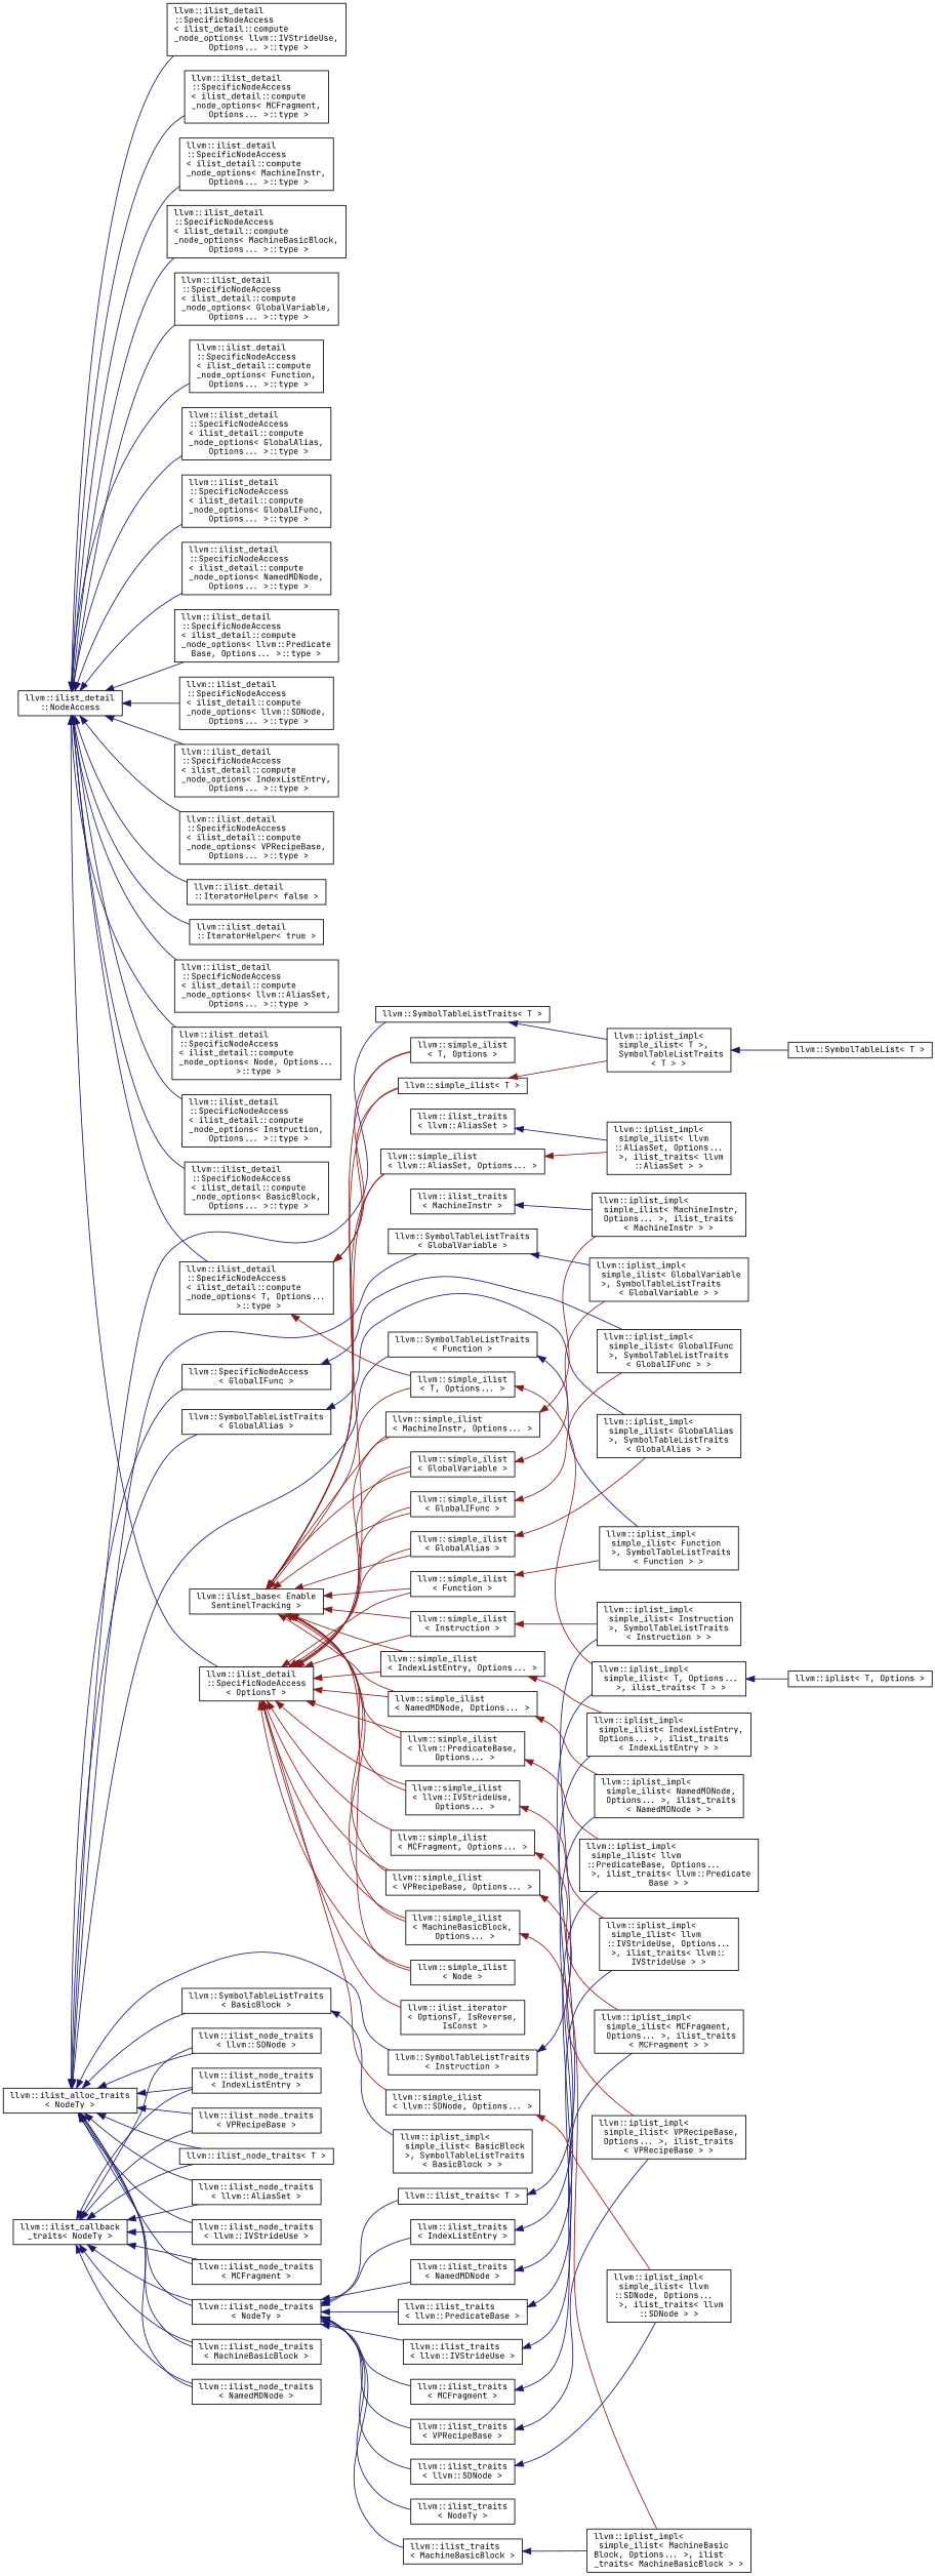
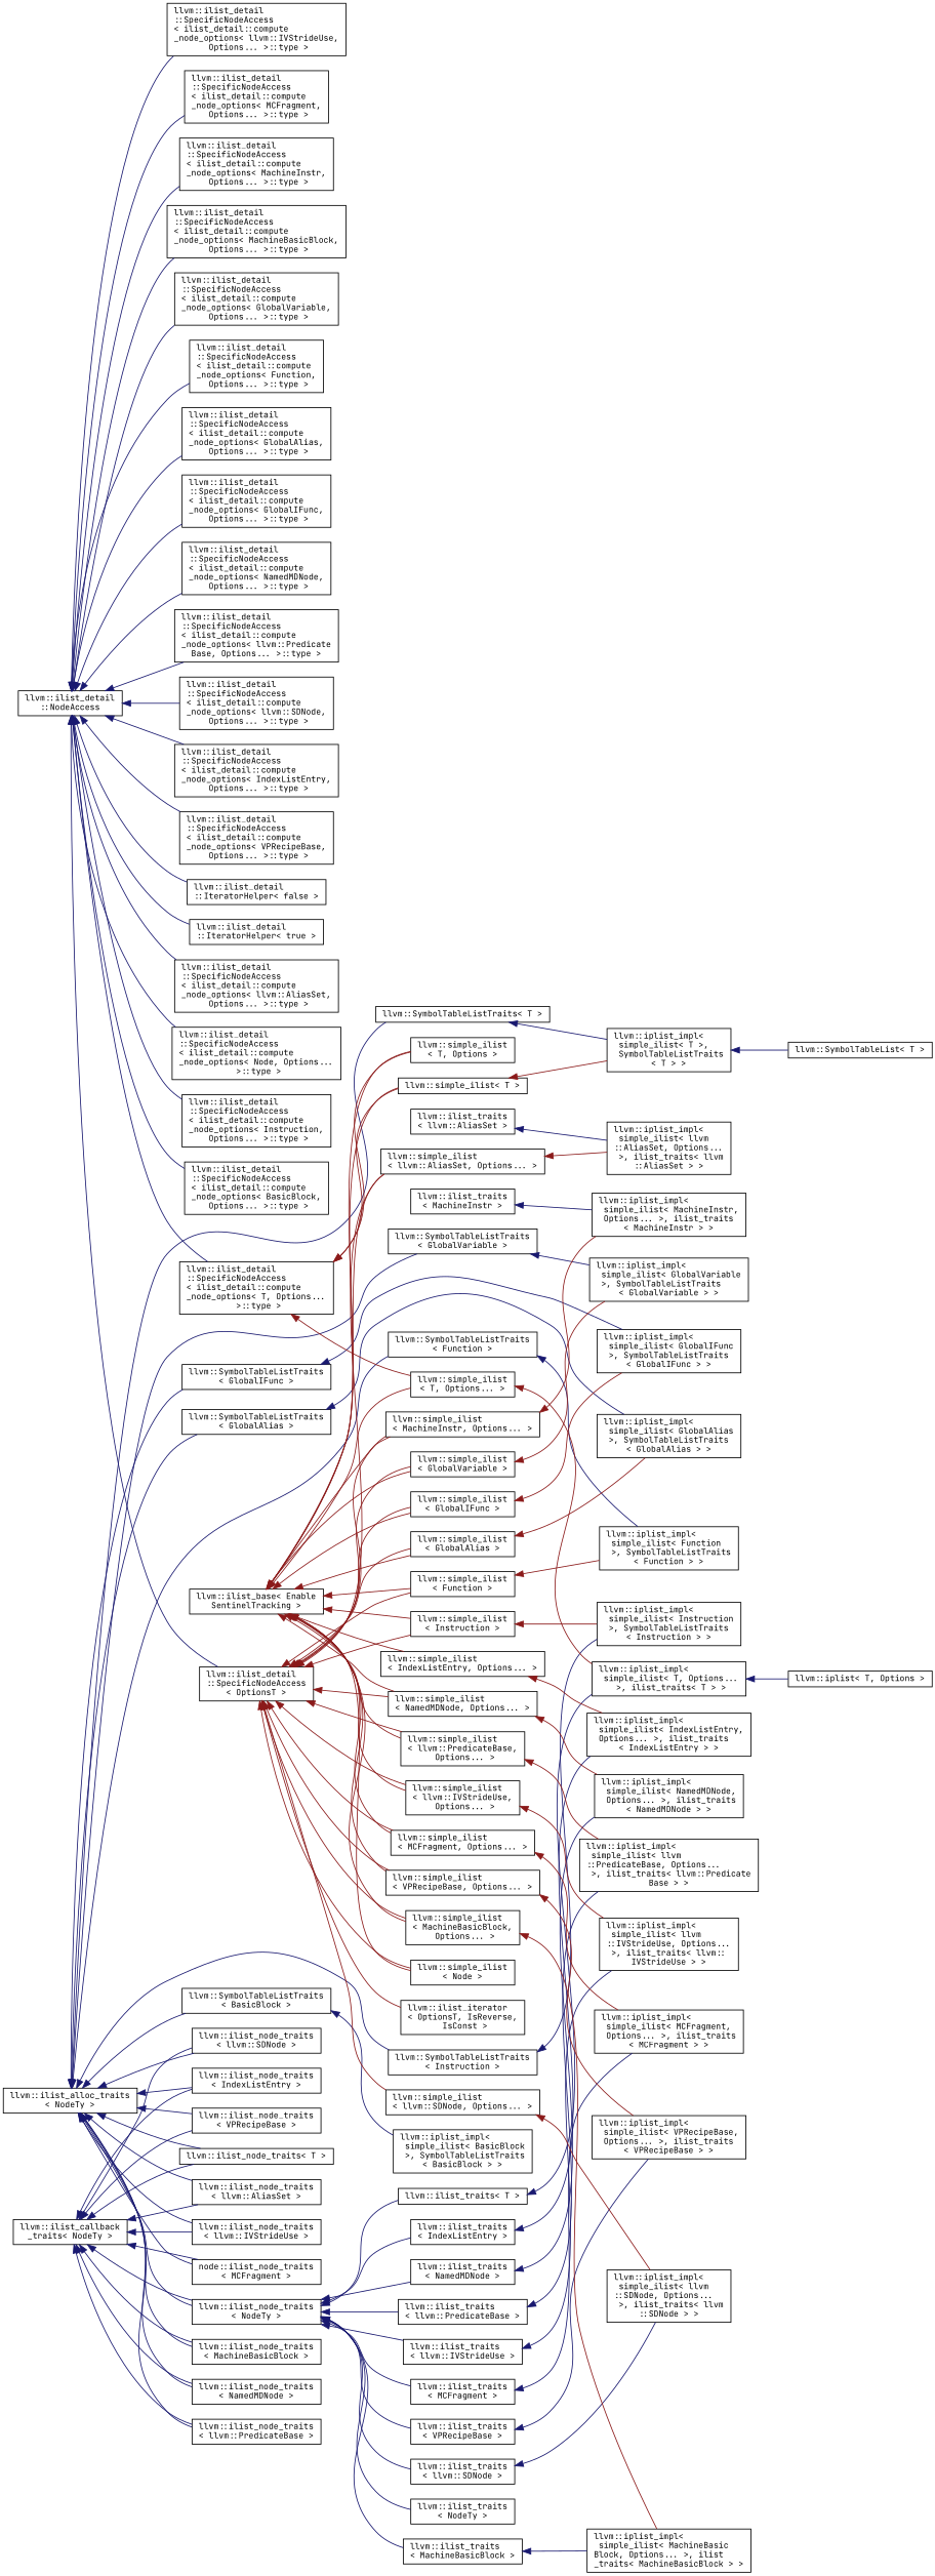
  digraph {
    fontname="JetBrains Mono"
    rankdir=LR
    node [color=black fontname="JetBrains Mono" fontsize=10 shape=box]
    edge [color=midnightblue dir=back fontname="JetBrains Mono" fontsize=10 labelfontname=Helvetica labelfontsize=10 style=solid]
    n1 [height=0.2 label="llvm::ilist_alloc_traits\l\< NodeTy \>" width=0.4]
    n2 [height=0.2 label="llvm::SymbolTableListTraits\< T \>" width=0.4]
    n3 [height=0.2 label="llvm::SymbolTableListTraits\l\< Instruction \>" width=0.4]
    n4 [height=0.2 label="llvm::SymbolTableListTraits\l\< BasicBlock \>" width=0.4]
    n5 [height=0.2 label="llvm::SymbolTableListTraits\l\< GlobalVariable \>" width=0.4]
    n6 [height=0.2 label="llvm::SymbolTableListTraits\l\< Function \>" width=0.4]
    n7 [height=0.2 label="llvm::SymbolTableListTraits\l\< GlobalAlias \>" width=0.4]
-   n8 [height=0.2 label="llvm::SpecificNodeAccess\l\< GlobalIFunc \>" width=0.4]
+   n8 [height=0.2 label="llvm::SymbolTableListTraits\l\< GlobalIFunc \>" width=0.4]
    n9 [height=0.2 label="llvm::ilist_node_traits\< T \>" width=0.4]
    n10 [height=0.2 label="llvm::ilist_node_traits\l\< llvm::AliasSet \>" width=0.4]
    n11 [height=0.2 label="llvm::ilist_node_traits\l\< llvm::IVStrideUse \>" width=0.4]
-   n12 [height=0.2 label="llvm::ilist_node_traits\l\< MCFragment \>" width=0.4]
+   n12 [height=0.2 label="node::ilist_node_traits\l\< MCFragment \>" width=0.4]
    n13 [height=0.2 label="llvm::ilist_node_traits\l\< MachineBasicBlock \>" width=0.4]
    n14 [height=0.2 label="llvm::ilist_node_traits\l\< NamedMDNode \>" width=0.4]
+   n15 [height=0.2 label="llvm::ilist_node_traits\l\< llvm::PredicateBase \>" width=0.4]
    n16 [height=0.2 label="llvm::ilist_node_traits\l\< llvm::SDNode \>" width=0.4]
    n17 [height=0.2 label="llvm::ilist_node_traits\l\< IndexListEntry \>" width=0.4]
    n18 [height=0.2 label="llvm::ilist_node_traits\l\< VPRecipeBase \>" width=0.4]
    n19 [height=0.2 label="llvm::ilist_node_traits\l\< NodeTy \>" width=0.4]
    n20 [height=0.2 label="llvm::iplist_impl\<\l simple_ilist\< T \>,\l SymbolTableListTraits\l\< T \> \>" width=0.4]
    n21 [height=0.2 label="llvm::iplist_impl\<\l simple_ilist\< Instruction\l \>, SymbolTableListTraits\l\< Instruction \> \>" width=0.4]
    n22 [height=0.2 label="llvm::iplist_impl\<\l simple_ilist\< BasicBlock\l \>, SymbolTableListTraits\l\< BasicBlock \> \>" width=0.4]
    n23 [height=0.2 label="llvm::iplist_impl\<\l simple_ilist\< GlobalVariable\l \>, SymbolTableListTraits\l\< GlobalVariable \> \>" width=0.4]
    n24 [height=0.2 label="llvm::iplist_impl\<\l simple_ilist\< Function\l \>, SymbolTableListTraits\l\< Function \> \>" width=0.4]
    n25 [height=0.2 label="llvm::iplist_impl\<\l simple_ilist\< GlobalAlias\l \>, SymbolTableListTraits\l\< GlobalAlias \> \>" width=0.4]
    n26 [height=0.2 label="llvm::iplist_impl\<\l simple_ilist\< GlobalIFunc\l \>, SymbolTableListTraits\l\< GlobalIFunc \> \>" width=0.4]
    n27 [height=0.2 label="llvm::ilist_traits\< T \>" width=0.4]
    n28 [height=0.2 label="llvm::ilist_traits\l\< llvm::IVStrideUse \>" width=0.4]
    n29 [height=0.2 label="llvm::ilist_traits\l\< MCFragment \>" width=0.4]
    n30 [height=0.2 label="llvm::ilist_traits\l\< MachineBasicBlock \>" width=0.4]
    n31 [height=0.2 label="llvm::ilist_traits\l\< NamedMDNode \>" width=0.4]
    n32 [height=0.2 label="llvm::ilist_traits\l\< llvm::PredicateBase \>" width=0.4]
    n33 [height=0.2 label="llvm::ilist_traits\l\< llvm::SDNode \>" width=0.4]
    n34 [height=0.2 label="llvm::ilist_traits\l\< IndexListEntry \>" width=0.4]
    n35 [height=0.2 label="llvm::ilist_traits\l\< VPRecipeBase \>" width=0.4]
    n36 [height=0.2 label="llvm::ilist_traits\l\< NodeTy \>" width=0.4]
    n37 [height=0.2 label="llvm::SymbolTableList\< T \>" width=0.4]
    n38 [height=0.2 label="llvm::iplist_impl\<\l simple_ilist\< T, Options...\l \>, ilist_traits\< T \> \>" width=0.4]
    n39 [height=0.2 label="llvm::ilist_traits\l\< llvm::AliasSet \>" width=0.4]
    n40 [height=0.2 label="llvm::iplist_impl\<\l simple_ilist\< llvm\l::AliasSet, Options...\l \>, ilist_traits\< llvm\l::AliasSet \> \>" width=0.4]
    n41 [height=0.2 label="llvm::iplist_impl\<\l simple_ilist\< llvm\l::IVStrideUse, Options...\l \>, ilist_traits\< llvm::\lIVStrideUse \> \>" width=0.4]
    n42 [height=0.2 label="llvm::iplist_impl\<\l simple_ilist\< MCFragment,\l Options... \>, ilist_traits\l\< MCFragment \> \>" width=0.4]
    n43 [height=0.2 label="llvm::iplist_impl\<\l simple_ilist\< MachineBasic\lBlock, Options... \>, ilist\l_traits\< MachineBasicBlock \> \>" width=0.4]
    n44 [height=0.2 label="llvm::iplist_impl\<\l simple_ilist\< NamedMDNode,\l Options... \>, ilist_traits\l\< NamedMDNode \> \>" width=0.4]
    n45 [height=0.2 label="llvm::iplist_impl\<\l simple_ilist\< llvm\l::PredicateBase, Options...\l \>, ilist_traits\< llvm::Predicate\lBase \> \>" width=0.4]
    n46 [height=0.2 label="llvm::iplist_impl\<\l simple_ilist\< llvm\l::SDNode, Options...\l \>, ilist_traits\< llvm\l::SDNode \> \>" width=0.4]
    n47 [height=0.2 label="llvm::iplist_impl\<\l simple_ilist\< IndexListEntry,\l Options... \>, ilist_traits\l\< IndexListEntry \> \>" width=0.4]
    n48 [height=0.2 label="llvm::iplist_impl\<\l simple_ilist\< VPRecipeBase,\l Options... \>, ilist_traits\l\< VPRecipeBase \> \>" width=0.4]
    n49 [height=0.2 label="llvm::iplist\< T, Options \>" width=0.4]
    n50 [height=0.2 label="llvm::ilist_base\< Enable\lSentinelTracking \>" width=0.4]
    n51 [height=0.2 label="llvm::simple_ilist\< T \>" width=0.4]
    n52 [height=0.2 label="llvm::simple_ilist\l\< T, Options... \>" width=0.4]
    n53 [height=0.2 label="llvm::simple_ilist\l\< llvm::AliasSet, Options... \>" width=0.4]
    n54 [height=0.2 label="llvm::simple_ilist\l\< Node \>" width=0.4]
    n55 [height=0.2 label="llvm::simple_ilist\l\< Instruction \>" width=0.4]
    n56 [height=0.2 label="llvm::simple_ilist\l\< llvm::IVStrideUse,\l Options... \>" width=0.4]
    n57 [height=0.2 label="llvm::simple_ilist\l\< MCFragment, Options... \>" width=0.4]
    n58 [height=0.2 label="llvm::simple_ilist\l\< MachineInstr, Options... \>" width=0.4]
    n59 [height=0.2 label="llvm::simple_ilist\l\< MachineBasicBlock,\l Options... \>" width=0.4]
    n60 [height=0.2 label="llvm::simple_ilist\l\< GlobalVariable \>" width=0.4]
    n61 [height=0.2 label="llvm::simple_ilist\l\< Function \>" width=0.4]
    n62 [height=0.2 label="llvm::simple_ilist\l\< GlobalAlias \>" width=0.4]
    n63 [height=0.2 label="llvm::simple_ilist\l\< GlobalIFunc \>" width=0.4]
    n64 [height=0.2 label="llvm::simple_ilist\l\< NamedMDNode, Options... \>" width=0.4]
    n65 [height=0.2 label="llvm::simple_ilist\l\< llvm::PredicateBase,\l Options... \>" width=0.4]
    n66 [height=0.2 label="llvm::simple_ilist\l\< IndexListEntry, Options... \>" width=0.4]
    n67 [height=0.2 label="llvm::simple_ilist\l\< VPRecipeBase, Options... \>" width=0.4]
    n68 [height=0.2 label="llvm::simple_ilist\l\< T, Options \>" width=0.4]
    n69 [height=0.2 label="llvm::iplist_impl\<\l simple_ilist\< MachineInstr,\l Options... \>, ilist_traits\l\< MachineInstr \> \>" width=0.4]
    n70 [height=0.2 label="llvm::simple_ilist\l\< llvm::SDNode, Options... \>" width=0.4]
    n71 [height=0.2 label="llvm::ilist_callback\l_traits\< NodeTy \>" width=0.4]
    n72 [height=0.2 label="llvm::ilist_traits\l\< MachineInstr \>" width=0.4]
    n73 [height=0.2 label="llvm::ilist_detail\l::NodeAccess" width=0.4]
    n74 [height=0.2 label="llvm::ilist_detail\l::SpecificNodeAccess\l\< ilist_detail::compute\l_node_options\< T, Options...\l \>::type \>" width=0.4]
    n75 [height=0.2 label="llvm::ilist_detail\l::SpecificNodeAccess\l\< ilist_detail::compute\l_node_options\< llvm::AliasSet,\l Options... \>::type \>" width=0.4]
    n76 [height=0.2 label="llvm::ilist_detail\l::SpecificNodeAccess\l\< ilist_detail::compute\l_node_options\< Node, Options...\l \>::type \>" width=0.4]
    n77 [height=0.2 label="llvm::ilist_detail\l::SpecificNodeAccess\l\< ilist_detail::compute\l_node_options\< Instruction,\l Options... \>::type \>" width=0.4]
    n78 [height=0.2 label="llvm::ilist_detail\l::SpecificNodeAccess\l\< ilist_detail::compute\l_node_options\< BasicBlock,\l Options... \>::type \>" width=0.4]
    n79 [height=0.2 label="llvm::ilist_detail\l::SpecificNodeAccess\l\< ilist_detail::compute\l_node_options\< llvm::IVStrideUse,\l Options... \>::type \>" width=0.4]
    n80 [height=0.2 label="llvm::ilist_detail\l::SpecificNodeAccess\l\< ilist_detail::compute\l_node_options\< MCFragment,\l Options... \>::type \>" width=0.4]
    n81 [height=0.2 label="llvm::ilist_detail\l::SpecificNodeAccess\l\< ilist_detail::compute\l_node_options\< MachineInstr,\l Options... \>::type \>" width=0.4]
    n82 [height=0.2 label="llvm::ilist_detail\l::SpecificNodeAccess\l\< ilist_detail::compute\l_node_options\< MachineBasicBlock,\l Options... \>::type \>" width=0.4]
    n83 [height=0.2 label="llvm::ilist_detail\l::SpecificNodeAccess\l\< ilist_detail::compute\l_node_options\< GlobalVariable,\l Options... \>::type \>" width=0.4]
    n84 [height=0.2 label="llvm::ilist_detail\l::SpecificNodeAccess\l\< ilist_detail::compute\l_node_options\< Function,\l Options... \>::type \>" width=0.4]
    n85 [height=0.2 label="llvm::ilist_detail\l::SpecificNodeAccess\l\< ilist_detail::compute\l_node_options\< GlobalAlias,\l Options... \>::type \>" width=0.4]
    n86 [height=0.2 label="llvm::ilist_detail\l::SpecificNodeAccess\l\< ilist_detail::compute\l_node_options\< GlobalIFunc,\l Options... \>::type \>" width=0.4]
    n87 [height=0.2 label="llvm::ilist_detail\l::SpecificNodeAccess\l\< ilist_detail::compute\l_node_options\< NamedMDNode,\l Options... \>::type \>" width=0.4]
    n88 [height=0.2 label="llvm::ilist_detail\l::SpecificNodeAccess\l\< ilist_detail::compute\l_node_options\< llvm::Predicate\lBase, Options... \>::type \>" width=0.4]
    n89 [height=0.2 label="llvm::ilist_detail\l::SpecificNodeAccess\l\< ilist_detail::compute\l_node_options\< llvm::SDNode,\l Options... \>::type \>" width=0.4]
    n90 [height=0.2 label="llvm::ilist_detail\l::SpecificNodeAccess\l\< ilist_detail::compute\l_node_options\< IndexListEntry,\l Options... \>::type \>" width=0.4]
    n91 [height=0.2 label="llvm::ilist_detail\l::SpecificNodeAccess\l\< ilist_detail::compute\l_node_options\< VPRecipeBase,\l Options... \>::type \>" width=0.4]
    n92 [height=0.2 label="llvm::ilist_detail\l::IteratorHelper\< false \>" width=0.4]
    n93 [height=0.2 label="llvm::ilist_detail\l::IteratorHelper\< true \>" width=0.4]
    n94 [height=0.2 label="llvm::ilist_detail\l::SpecificNodeAccess\l\< OptionsT \>" width=0.4]
    n95 [height=0.2 label="llvm::ilist_iterator\l\< OptionsT, IsReverse,\l IsConst \>" width=0.4]
    n1 -> n2
    n1 -> n3
    n1 -> n4
    n1 -> n5
    n1 -> n6
    n1 -> n7
    n1 -> n8
    n1 -> n9
    n1 -> n10
    n1 -> n11
    n1 -> n12
    n1 -> n13
    n1 -> n14
+   n1 -> n15
    n1 -> n16
    n1 -> n17
    n1 -> n18
    n1 -> n19
    n2 -> n20
    n3 -> n21
    n4 -> n22
    n5 -> n23
    n6 -> n24
    n7 -> n25
    n8 -> n26
    n19 -> n27
    n19 -> n28
    n19 -> n29
    n19 -> n30
    n19 -> n31
    n19 -> n32
    n19 -> n33
    n19 -> n34
    n19 -> n35
    n19 -> n36
    n20 -> n37
    n27 -> n38
    n28 -> n41
    n29 -> n42
    n30 -> n43
    n31 -> n44
    n32 -> n45
    n33 -> n46
    n34 -> n47
    n35 -> n48
    n38 -> n49
    n39 -> n40
    n50 -> n51 [color=firebrick4]
    n50 -> n52 [color=firebrick4]
    n50 -> n53 [color=firebrick4]
    n50 -> n54 [color=firebrick4]
    n50 -> n55 [color=firebrick4]
    n50 -> n56 [color=firebrick4]
+   n50 -> n57 [color=firebrick4]
    n50 -> n58 [color=firebrick4]
    n50 -> n59 [color=firebrick4]
    n50 -> n60 [color=firebrick4]
    n50 -> n61 [color=firebrick4]
    n50 -> n62 [color=firebrick4]
    n50 -> n63 [color=firebrick4]
    n50 -> n64 [color=firebrick4]
    n50 -> n65 [color=firebrick4]
    n50 -> n66 [color=firebrick4]
    n50 -> n67 [color=firebrick4]
    n50 -> n68 [color=firebrick4]
    n51 -> n20 [color=firebrick4]
    n52 -> n38 [color=firebrick4]
    n53 -> n40 [color=firebrick4]
    n55 -> n21 [color=firebrick4]
    n56 -> n41 [color=firebrick4]
    n57 -> n42 [color=firebrick4]
    n58 -> n69 [color=firebrick4]
    n59 -> n43 [color=firebrick4]
    n60 -> n23 [color=firebrick4]
    n61 -> n24 [color=firebrick4]
    n62 -> n25 [color=firebrick4]
    n63 -> n26 [color=firebrick4]
    n64 -> n44 [color=firebrick4]
    n65 -> n45 [color=firebrick4]
    n66 -> n47 [color=firebrick4]
    n67 -> n48 [color=firebrick4]
    n70 -> n46 [color=firebrick4]
    n71 -> n9
    n71 -> n10
    n71 -> n11
    n71 -> n12
    n71 -> n13
    n71 -> n14
+   n71 -> n15
    n71 -> n16
    n71 -> n17
    n71 -> n18
    n71 -> n19
    n72 -> n69
    n73 -> n74
    n73 -> n75
    n73 -> n76
    n73 -> n77
    n73 -> n78
    n73 -> n79
    n73 -> n80
    n73 -> n81
    n73 -> n82
    n73 -> n83
    n73 -> n84
    n73 -> n85
    n73 -> n86
    n73 -> n87
    n73 -> n88
    n73 -> n89
    n73 -> n90
    n73 -> n91
    n73 -> n92
    n73 -> n93
    n73 -> n94
    n74 -> n51 [color=firebrick4]
    n74 -> n52 [color=firebrick4]
    n74 -> n68 [color=firebrick4]
    n94 -> n53 [color=firebrick4]
    n94 -> n54 [color=firebrick4]
    n94 -> n55 [color=firebrick4]
    n94 -> n56 [color=firebrick4]
    n94 -> n57 [color=firebrick4]
    n94 -> n58 [color=firebrick4]
    n94 -> n59 [color=firebrick4]
    n94 -> n60 [color=firebrick4]
    n94 -> n61 [color=firebrick4]
    n94 -> n62 [color=firebrick4]
    n94 -> n63 [color=firebrick4]
    n94 -> n64 [color=firebrick4]
    n94 -> n65 [color=firebrick4]
-   n94 -> n66 [color=firebrick4]
    n94 -> n67 [color=firebrick4]
    n94 -> n70 [color=firebrick4]
    n94 -> n95 [color=firebrick4]
  }
